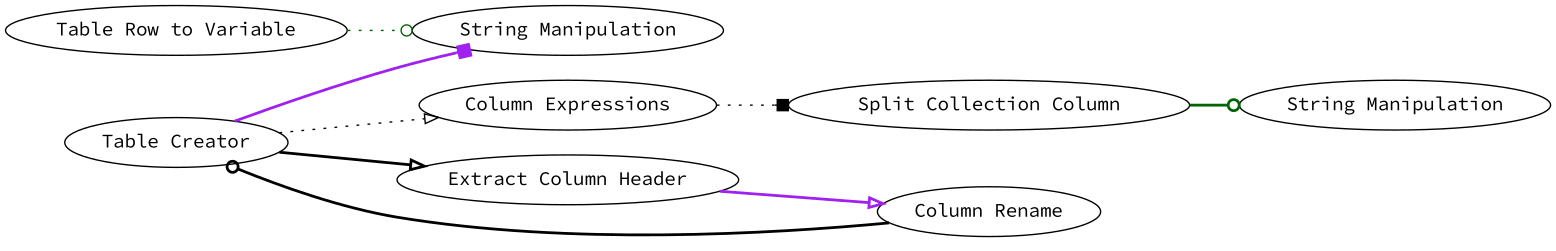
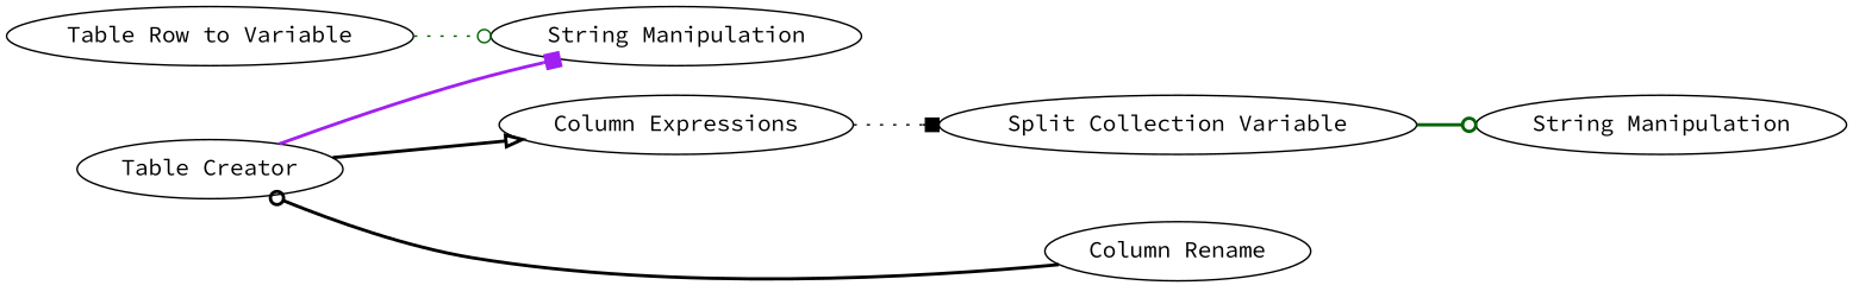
  digraph {
    fontname="Source Code Pro"
    rankdir=LR
    node [fontname="Source Code Pro"]
    edge [arrowhead=onormal color=black fontname="Source Code Pro" style=bold]
    n1 [label="Table Creator"]
    n2 [label="String Manipulation"]
    n3 [label="Column Expressions"]
-   n4 [label="Extract Column Header"]
-   n5 [label="Split Collection Column"]
+   n5 [label="Split Collection Variable"]
    n6 [label="Column Rename"]
    n7 [label="String Manipulation"]
    n8 [label="Table Row to Variable"]
    n1 -> n2 [arrowhead=box color=purple]
-   n1 -> n3 [style=dotted]
-   n1 -> n4
+   n1 -> n3
    n3 -> n5 [arrowhead=box style=dotted]
-   n4 -> n6 [color=purple]
    n5 -> n7 [arrowhead=odot color=darkgreen]
    n6 -> n1 [arrowhead=odot]
    n8 -> n2 [arrowhead=odot color=darkgreen style=dotted]
  }
